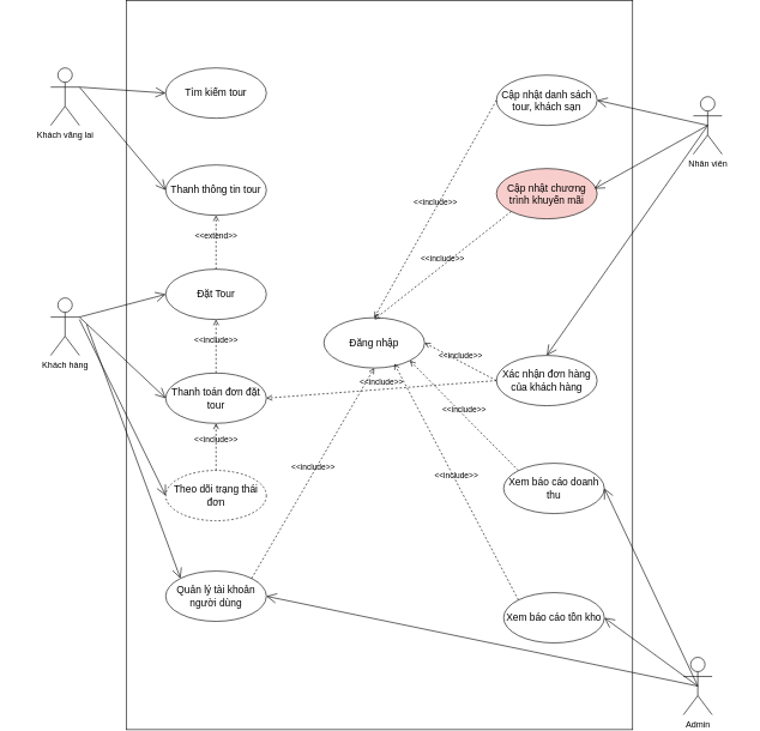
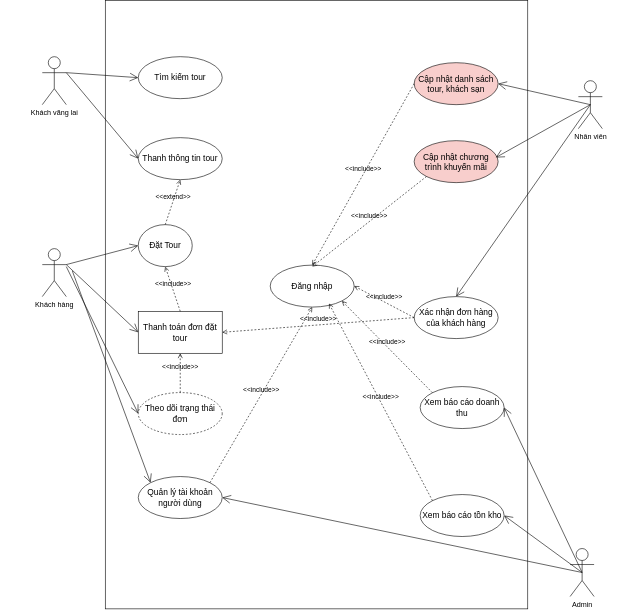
  <mxCell id="0" />
  <mxCell id="1" parent="0" />
  <mxCell id="2" value="" style="rounded=0;whiteSpace=wrap;html=1;rotation=90;" parent="1" vertex="1"><mxGeometry x="20.01" y="81.25" width="1014.37" height="704.38" as="geometry" /></mxCell>
  <mxCell id="3" value="Khách vãng lai" style="shape=umlActor;verticalLabelPosition=bottom;verticalAlign=top;html=1;" vertex="1" parent="1"><mxGeometry x="70" y="20" width="40" height="80" as="geometry" /></mxCell>
  <mxCell id="4" value="Khách hàng" style="shape=umlActor;verticalLabelPosition=bottom;verticalAlign=top;html=1;" vertex="1" parent="1"><mxGeometry x="70" y="340" width="40" height="80" as="geometry" /></mxCell>
  <mxCell id="5" value="&lt;font style=&quot;font-size: 14px;&quot;&gt;Tìm kiếm tour&lt;/font&gt;" style="ellipse;whiteSpace=wrap;html=1;" vertex="1" parent="1"><mxGeometry x="230" y="20" width="140" height="70" as="geometry" /></mxCell>
  <mxCell id="6" value="&lt;font style=&quot;font-size: 14px;&quot;&gt;Thanh thông tin tour&lt;/font&gt;" style="ellipse;whiteSpace=wrap;html=1;" vertex="1" parent="1"><mxGeometry x="230" y="155" width="140" height="70" as="geometry" /></mxCell>
- <mxCell id="7" value="&lt;span style=&quot;font-size: 14px;&quot;&gt;Đặt Tour&lt;/span&gt;" style="ellipse;whiteSpace=wrap;html=1;" vertex="1" parent="1"><mxGeometry x="230" y="300" width="140" height="70" as="geometry" /></mxCell>
- <mxCell id="8" value="&lt;span style=&quot;font-size: 14px;&quot;&gt;Thanh toán đơn đặt tour&lt;/span&gt;" style="ellipse;whiteSpace=wrap;html=1;" vertex="1" parent="1"><mxGeometry x="230" y="444.5" width="140" height="70" as="geometry" /></mxCell>
+ <mxCell id="7" value="&lt;span style=&quot;font-size: 14px;&quot;&gt;Đặt Tour&lt;/span&gt;" style="ellipse;whiteSpace=wrap;html=1;" vertex="1" parent="1"><mxGeometry x="230" y="300" width="90" height="70" as="geometry" /></mxCell>
+ <mxCell id="8" value="&lt;span style=&quot;font-size: 14px;&quot;&gt;Thanh toán đơn đặt tour&lt;/span&gt;" style="whiteSpace=wrap;html=1;rounded=0;" vertex="1" parent="1"><mxGeometry x="230" y="444.5" width="140" height="70" as="geometry" /></mxCell>
  <mxCell id="9" value="&lt;span style=&quot;font-size: 14px;&quot;&gt;Theo dõi trạng thái đơn&lt;/span&gt;" style="ellipse;whiteSpace=wrap;html=1;dashed=1;" vertex="1" parent="1"><mxGeometry x="230" y="580" width="140" height="70" as="geometry" /></mxCell>
  <mxCell id="10" value="&lt;span style=&quot;font-size: 14px;&quot;&gt;Quản lý tài khoản người dùng&lt;/span&gt;" style="ellipse;whiteSpace=wrap;html=1;" vertex="1" parent="1"><mxGeometry x="230" y="720" width="140" height="70" as="geometry" /></mxCell>
  <mxCell id="11" value="&lt;span style=&quot;font-size: 14px;&quot;&gt;Đăng nhập&lt;/span&gt;" style="ellipse;whiteSpace=wrap;html=1;" vertex="1" parent="1"><mxGeometry x="450" y="367.5" width="140" height="70" as="geometry" /></mxCell>
  <mxCell id="12" value="" style="endArrow=open;endFill=1;endSize=12;html=1;rounded=0;exitX=1;exitY=0.333;exitDx=0;exitDy=0;exitPerimeter=0;" edge="1" parent="1" source="3"><mxGeometry width="160" relative="1" as="geometry"><mxPoint x="90" y="54.5" as="sourcePoint" /><mxPoint x="230" y="55" as="targetPoint" /></mxGeometry></mxCell>
  <mxCell id="13" value="" style="endArrow=open;endFill=1;endSize=12;html=1;rounded=0;entryX=0;entryY=0.5;entryDx=0;entryDy=0;exitX=1;exitY=0.333;exitDx=0;exitDy=0;exitPerimeter=0;" edge="1" parent="1" source="3" target="6"><mxGeometry width="160" relative="1" as="geometry"><mxPoint x="110" y="50" as="sourcePoint" /><mxPoint x="240" y="65" as="targetPoint" /></mxGeometry></mxCell>
  <mxCell id="14" value="" style="endArrow=open;endFill=1;endSize=12;html=1;rounded=0;entryX=0;entryY=0.5;entryDx=0;entryDy=0;exitX=1;exitY=0.333;exitDx=0;exitDy=0;exitPerimeter=0;" edge="1" parent="1" source="4" target="7"><mxGeometry width="160" relative="1" as="geometry"><mxPoint x="130" y="277" as="sourcePoint" /><mxPoint x="250" y="420" as="targetPoint" /></mxGeometry></mxCell>
  <mxCell id="15" value="&amp;lt;&amp;lt;include&amp;gt;&amp;gt;" style="html=1;verticalAlign=bottom;labelBackgroundColor=none;endArrow=open;endFill=0;dashed=1;rounded=0;exitX=0.5;exitY=0;exitDx=0;exitDy=0;entryX=0.5;entryY=1;entryDx=0;entryDy=0;" edge="1" parent="1" source="8" target="7"><mxGeometry width="160" relative="1" as="geometry"><mxPoint x="320" y="320" as="sourcePoint" /><mxPoint x="320" y="245" as="targetPoint" /></mxGeometry></mxCell>
  <mxCell id="16" value="&amp;lt;&amp;lt;extend&amp;gt;&amp;gt;" style="html=1;verticalAlign=bottom;labelBackgroundColor=none;endArrow=open;endFill=0;dashed=1;rounded=0;entryX=0.5;entryY=1;entryDx=0;entryDy=0;exitX=0.5;exitY=0;exitDx=0;exitDy=0;" edge="1" parent="1" source="7" target="6"><mxGeometry width="160" relative="1" as="geometry"><mxPoint x="200" y="260" as="sourcePoint" /><mxPoint x="360" y="260" as="targetPoint" /></mxGeometry></mxCell>
  <mxCell id="17" value="&amp;lt;&amp;lt;include&amp;gt;&amp;gt;" style="html=1;verticalAlign=bottom;labelBackgroundColor=none;endArrow=open;endFill=0;dashed=1;rounded=0;entryX=0.5;entryY=1;entryDx=0;entryDy=0;" edge="1" parent="1" source="9" target="8"><mxGeometry width="160" relative="1" as="geometry"><mxPoint x="310" y="455" as="sourcePoint" /><mxPoint x="310" y="380" as="targetPoint" /></mxGeometry></mxCell>
  <mxCell id="18" value="&amp;lt;&amp;lt;include&amp;gt;&amp;gt;" style="html=1;verticalAlign=bottom;labelBackgroundColor=none;endArrow=open;endFill=0;dashed=1;rounded=0;exitX=1;exitY=0;exitDx=0;exitDy=0;entryX=0.5;entryY=1;entryDx=0;entryDy=0;" edge="1" parent="1" source="10" target="11"><mxGeometry width="160" relative="1" as="geometry"><mxPoint x="320" y="465" as="sourcePoint" /><mxPoint x="320" y="390" as="targetPoint" /></mxGeometry></mxCell>
  <mxCell id="19" value="Nhân viên&lt;div&gt;&lt;br&gt;&lt;/div&gt;" style="shape=umlActor;verticalLabelPosition=bottom;verticalAlign=top;html=1;" vertex="1" parent="1"><mxGeometry x="963.75" y="60" width="40" height="80" as="geometry" /></mxCell>
  <mxCell id="20" value="" style="endArrow=open;endFill=1;endSize=12;html=1;rounded=0;entryX=0;entryY=0.5;entryDx=0;entryDy=0;exitX=1;exitY=0.333;exitDx=0;exitDy=0;exitPerimeter=0;" edge="1" parent="1" source="4" target="8"><mxGeometry width="160" relative="1" as="geometry"><mxPoint x="120" y="377" as="sourcePoint" /><mxPoint x="240" y="345" as="targetPoint" /></mxGeometry></mxCell>
  <mxCell id="21" value="" style="endArrow=open;endFill=1;endSize=12;html=1;rounded=0;entryX=0;entryY=0.5;entryDx=0;entryDy=0;" edge="1" parent="1" target="9"><mxGeometry width="160" relative="1" as="geometry"><mxPoint x="110" y="370" as="sourcePoint" /><mxPoint x="250" y="355" as="targetPoint" /></mxGeometry></mxCell>
  <mxCell id="22" value="" style="endArrow=open;endFill=1;endSize=12;html=1;rounded=0;entryX=1;entryY=0.5;entryDx=0;entryDy=0;exitX=0.5;exitY=0.5;exitDx=0;exitDy=0;exitPerimeter=0;" edge="1" parent="1" source="37" target="10"><mxGeometry width="160" relative="1" as="geometry"><mxPoint x="570" y="679.997" as="sourcePoint" /><mxPoint x="690" y="1068.33" as="targetPoint" /></mxGeometry></mxCell>
- <mxCell id="23" value="&lt;font style=&quot;font-size: 14px;&quot;&gt;Cập nhật danh sách tour, khách sạn&lt;/font&gt;" style="ellipse;whiteSpace=wrap;html=1;" vertex="1" parent="1"><mxGeometry x="690" y="30" width="140" height="70" as="geometry" /></mxCell>
+ <mxCell id="23" value="&lt;font style=&quot;font-size: 14px;&quot;&gt;Cập nhật danh sách tour, khách sạn&lt;/font&gt;" style="ellipse;whiteSpace=wrap;html=1;fillColor=#f8cecc;" vertex="1" parent="1"><mxGeometry x="690" y="30" width="140" height="70" as="geometry" /></mxCell>
  <mxCell id="24" value="&lt;font style=&quot;font-size: 14px;&quot;&gt;Cập nhật chương trình khuyến mãi&lt;/font&gt;" style="ellipse;whiteSpace=wrap;html=1;fillColor=#f8cecc;" vertex="1" parent="1"><mxGeometry x="690" y="160" width="140" height="70" as="geometry" /></mxCell>
  <mxCell id="25" value="&amp;lt;&amp;lt;include&amp;gt;&amp;gt;" style="html=1;verticalAlign=bottom;labelBackgroundColor=none;endArrow=open;endFill=0;dashed=1;rounded=0;exitX=0;exitY=0.5;exitDx=0;exitDy=0;entryX=0.5;entryY=0;entryDx=0;entryDy=0;" edge="1" parent="1" source="23" target="11"><mxGeometry width="160" relative="1" as="geometry"><mxPoint x="380" y="345" as="sourcePoint" /><mxPoint x="460" y="413" as="targetPoint" /></mxGeometry></mxCell>
  <mxCell id="26" value="&amp;lt;&amp;lt;include&amp;gt;&amp;gt;" style="html=1;verticalAlign=bottom;labelBackgroundColor=none;endArrow=open;endFill=0;dashed=1;rounded=0;exitX=0;exitY=1;exitDx=0;exitDy=0;" edge="1" parent="1" source="24"><mxGeometry width="160" relative="1" as="geometry"><mxPoint x="630" y="85" as="sourcePoint" /><mxPoint x="520" y="370" as="targetPoint" /></mxGeometry></mxCell>
  <mxCell id="27" value="&lt;font style=&quot;font-size: 14px;&quot;&gt;Xác nhận đơn hàng của khách hàng&lt;/font&gt;" style="ellipse;whiteSpace=wrap;html=1;" vertex="1" parent="1"><mxGeometry x="690" y="420" width="140" height="70" as="geometry" /></mxCell>
  <mxCell id="28" value="&amp;lt;&amp;lt;include&amp;gt;&amp;gt;" style="html=1;verticalAlign=bottom;labelBackgroundColor=none;endArrow=open;endFill=0;dashed=1;rounded=0;exitX=0;exitY=0.5;exitDx=0;exitDy=0;entryX=1;entryY=0.5;entryDx=0;entryDy=0;" edge="1" parent="1" source="27" target="11"><mxGeometry width="160" relative="1" as="geometry"><mxPoint x="721" y="230" as="sourcePoint" /><mxPoint x="530" y="380" as="targetPoint" /></mxGeometry></mxCell>
  <mxCell id="29" value="&amp;lt;&amp;lt;include&amp;gt;&amp;gt;" style="html=1;verticalAlign=bottom;labelBackgroundColor=none;endArrow=open;endFill=0;dashed=1;rounded=0;exitX=0;exitY=0.5;exitDx=0;exitDy=0;entryX=1;entryY=0.5;entryDx=0;entryDy=0;" edge="1" parent="1" source="27" target="8"><mxGeometry width="160" relative="1" as="geometry"><mxPoint x="710" y="465" as="sourcePoint" /><mxPoint x="600" y="413" as="targetPoint" /></mxGeometry></mxCell>
  <mxCell id="30" value="" style="endArrow=open;endFill=1;endSize=12;html=1;rounded=0;exitX=0.5;exitY=0.5;exitDx=0;exitDy=0;exitPerimeter=0;entryX=1;entryY=0.5;entryDx=0;entryDy=0;" edge="1" parent="1" source="19" target="23"><mxGeometry width="160" relative="1" as="geometry"><mxPoint x="797" y="130" as="sourcePoint" /><mxPoint x="917" y="138" as="targetPoint" /></mxGeometry></mxCell>
  <mxCell id="31" value="" style="endArrow=open;endFill=1;endSize=12;html=1;rounded=0;exitX=0.5;exitY=0.5;exitDx=0;exitDy=0;exitPerimeter=0;entryX=0.972;entryY=0.401;entryDx=0;entryDy=0;entryPerimeter=0;" edge="1" parent="1" source="19" target="24"><mxGeometry width="160" relative="1" as="geometry"><mxPoint x="994" y="110" as="sourcePoint" /><mxPoint x="840" y="75" as="targetPoint" /></mxGeometry></mxCell>
  <mxCell id="32" value="" style="endArrow=open;endFill=1;endSize=12;html=1;rounded=0;exitX=0.5;exitY=0.5;exitDx=0;exitDy=0;exitPerimeter=0;entryX=0.5;entryY=0;entryDx=0;entryDy=0;" edge="1" parent="1" source="19" target="27"><mxGeometry width="160" relative="1" as="geometry"><mxPoint x="994" y="110" as="sourcePoint" /><mxPoint x="836" y="198" as="targetPoint" /></mxGeometry></mxCell>
  <mxCell id="33" value="&lt;font style=&quot;font-size: 14px;&quot;&gt;Xem báo cáo doanh thu&lt;/font&gt;" style="ellipse;whiteSpace=wrap;html=1;" vertex="1" parent="1"><mxGeometry x="700" y="570" width="140" height="70" as="geometry" /></mxCell>
  <mxCell id="34" value="&amp;lt;&amp;lt;include&amp;gt;&amp;gt;" style="html=1;verticalAlign=bottom;labelBackgroundColor=none;endArrow=open;endFill=0;dashed=1;rounded=0;exitX=0;exitY=0;exitDx=0;exitDy=0;entryX=1;entryY=1;entryDx=0;entryDy=0;" edge="1" parent="1" source="33" target="11"><mxGeometry width="160" relative="1" as="geometry"><mxPoint x="710" y="465" as="sourcePoint" /><mxPoint x="600" y="413" as="targetPoint" /></mxGeometry></mxCell>
  <mxCell id="35" value="&lt;font style=&quot;font-size: 14px;&quot;&gt;Xem báo cáo tồn kho&lt;/font&gt;" style="ellipse;whiteSpace=wrap;html=1;" vertex="1" parent="1"><mxGeometry x="700" y="750" width="140" height="70" as="geometry" /></mxCell>
  <mxCell id="36" value="&amp;lt;&amp;lt;include&amp;gt;&amp;gt;" style="html=1;verticalAlign=bottom;labelBackgroundColor=none;endArrow=open;endFill=0;dashed=1;rounded=0;exitX=0;exitY=0;exitDx=0;exitDy=0;entryX=0.7;entryY=0.914;entryDx=0;entryDy=0;entryPerimeter=0;" edge="1" parent="1" source="35" target="11"><mxGeometry width="160" relative="1" as="geometry"><mxPoint x="731" y="590" as="sourcePoint" /><mxPoint x="579" y="437" as="targetPoint" /></mxGeometry></mxCell>
  <mxCell id="37" value="&lt;div&gt;Admin&lt;/div&gt;" style="shape=umlActor;verticalLabelPosition=bottom;verticalAlign=top;html=1;" vertex="1" parent="1"><mxGeometry x="950" y="840" width="40" height="80" as="geometry" /></mxCell>
  <mxCell id="38" value="" style="endArrow=open;endFill=1;endSize=12;html=1;rounded=0;entryX=0;entryY=0;entryDx=0;entryDy=0;exitX=1;exitY=0.333;exitDx=0;exitDy=0;exitPerimeter=0;" edge="1" parent="1" target="10"><mxGeometry width="160" relative="1" as="geometry"><mxPoint x="120" y="377" as="sourcePoint" /><mxPoint x="240" y="765" as="targetPoint" /></mxGeometry></mxCell>
  <mxCell id="39" value="" style="endArrow=open;endFill=1;endSize=12;html=1;rounded=0;entryX=1;entryY=0.5;entryDx=0;entryDy=0;exitX=0.5;exitY=0.5;exitDx=0;exitDy=0;exitPerimeter=0;" edge="1" parent="1" source="37" target="33"><mxGeometry width="160" relative="1" as="geometry"><mxPoint x="980" y="890" as="sourcePoint" /><mxPoint x="380" y="765" as="targetPoint" /></mxGeometry></mxCell>
  <mxCell id="40" value="" style="endArrow=open;endFill=1;endSize=12;html=1;rounded=0;entryX=1;entryY=0.5;entryDx=0;entryDy=0;" edge="1" parent="1" target="35"><mxGeometry width="160" relative="1" as="geometry"><mxPoint x="970" y="880" as="sourcePoint" /><mxPoint x="850" y="615" as="targetPoint" /></mxGeometry></mxCell>
